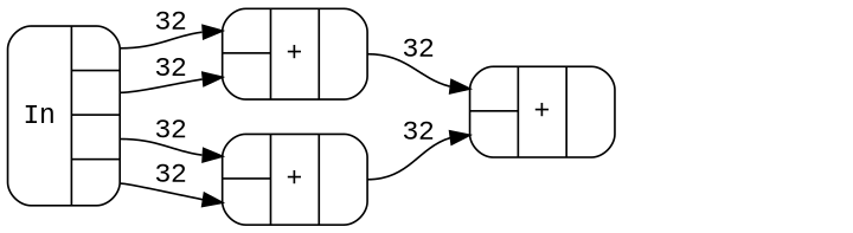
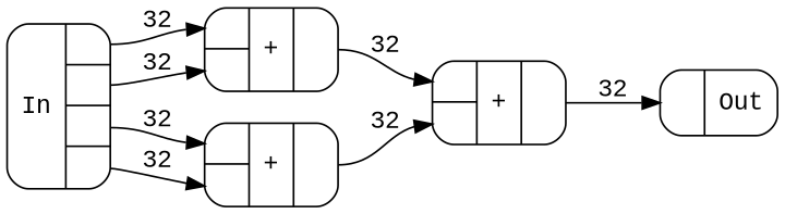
  digraph {
    rankdir=LR
    fontname="Liberation Mono"
    node [shape=Mrecord fontname="Liberation Mono"]
    edge [headport=In0 tailport=Out0 fontname="Liberation Mono"]
    n1 [label="{In|{<Out0>|<Out1>|<Out2>|<Out3>}}"]
    n2 [label="{{<In0>|<In1>}|+|{<Out0>}}"]
    n3 [label="{{<In0>|<In1>}|+|{<Out0>}}"]
    n4 [label="{{<In0>|<In1>}|+|{<Out0>}}"]
+   n5 [label="{{<In0>}|Out}"]
    n1 -> n2 [label=32]
    n1 -> n2 [headport=In1 label=32 tailport=Out1]
    n1 -> n3 [label=32 tailport=Out2]
    n1 -> n3 [headport=In1 label=32 tailport=Out3]
    n2 -> n4 [label=32]
    n3 -> n4 [headport=In1 label=32]
+   n4 -> n5 [label=32]
  }
